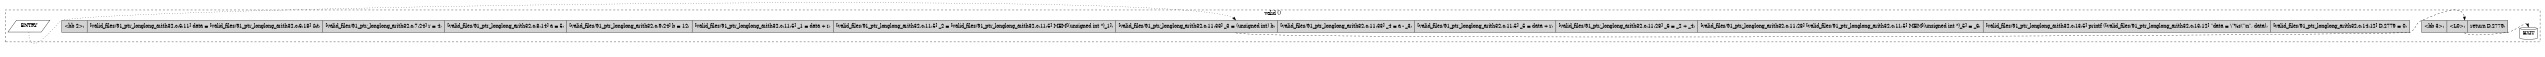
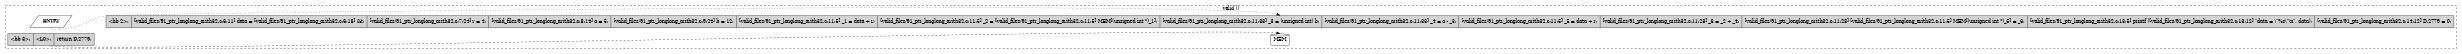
  digraph {
    rankdir=LR
    node [fillcolor=white shape=record style=filled]
    edge [constraint=true headport=n style=dashed tailport=s color=black weight=100]
    n1 [label=ENTRY shape=parallelogram]
-   n2 [label=EXIT shape=cylinder]
+   n2 [label=MEM shape=cylinder]
    n3 [fillcolor=lightgrey label="{\<bb\ 2\>:\l|[valid_files/91_ptr_longlong_arith32.c:6:11]\ data\ =\ [valid_files/91_ptr_longlong_arith32.c:6:18]\ &t;\l|[valid_files/91_ptr_longlong_arith32.c:7:24]\ r\ =\ 4;\l|[valid_files/91_ptr_longlong_arith32.c:8:14]\ a\ =\ 5;\l|[valid_files/91_ptr_longlong_arith32.c:9:24]\ b\ =\ 12;\l|[valid_files/91_ptr_longlong_arith32.c:11:5]\ _1\ =\ data\ +\ r;\l|[valid_files/91_ptr_longlong_arith32.c:11:5]\ _2\ =\ [valid_files/91_ptr_longlong_arith32.c:11:5]\ MEM[(unsigned\ int\ *)_1];\l|[valid_files/91_ptr_longlong_arith32.c:11:33]\ _3\ =\ (unsigned\ int)\ b;\l|[valid_files/91_ptr_longlong_arith32.c:11:33]\ _4\ =\ a\ -\ _3;\l|[valid_files/91_ptr_longlong_arith32.c:11:5]\ _5\ =\ data\ +\ r;\l|[valid_files/91_ptr_longlong_arith32.c:11:28]\ _6\ =\ _2\ +\ _4;\l|[valid_files/91_ptr_longlong_arith32.c:11:28]\ [valid_files/91_ptr_longlong_arith32.c:11:5]\ MEM[(unsigned\ int\ *)_5]\ =\ _6;\l|[valid_files/91_ptr_longlong_arith32.c:13:5]\ printf\ ([valid_files/91_ptr_longlong_arith32.c:13:12]\ \"data\ =\ \\\"%s\\\"\\n\",\ data);\l|[valid_files/91_ptr_longlong_arith32.c:14:12]\ D.2779\ =\ 0;\l}"]
    n4 [fillcolor=lightgrey label="{\<bb\ 3\>:\l|\<L0\>:\l|return\ D.2779;\l}"]
    subgraph cluster_1 {
      color=black
      label="valid ()"
      style=dashed
      n1
      n2
      n3
      n4
    }
    n1 -> n2 [style=invis color="" weight=""]
    n1 -> n3 [style=dotted]
-   n3 -> n4
    n4 -> n2 [weight=10]
  }
